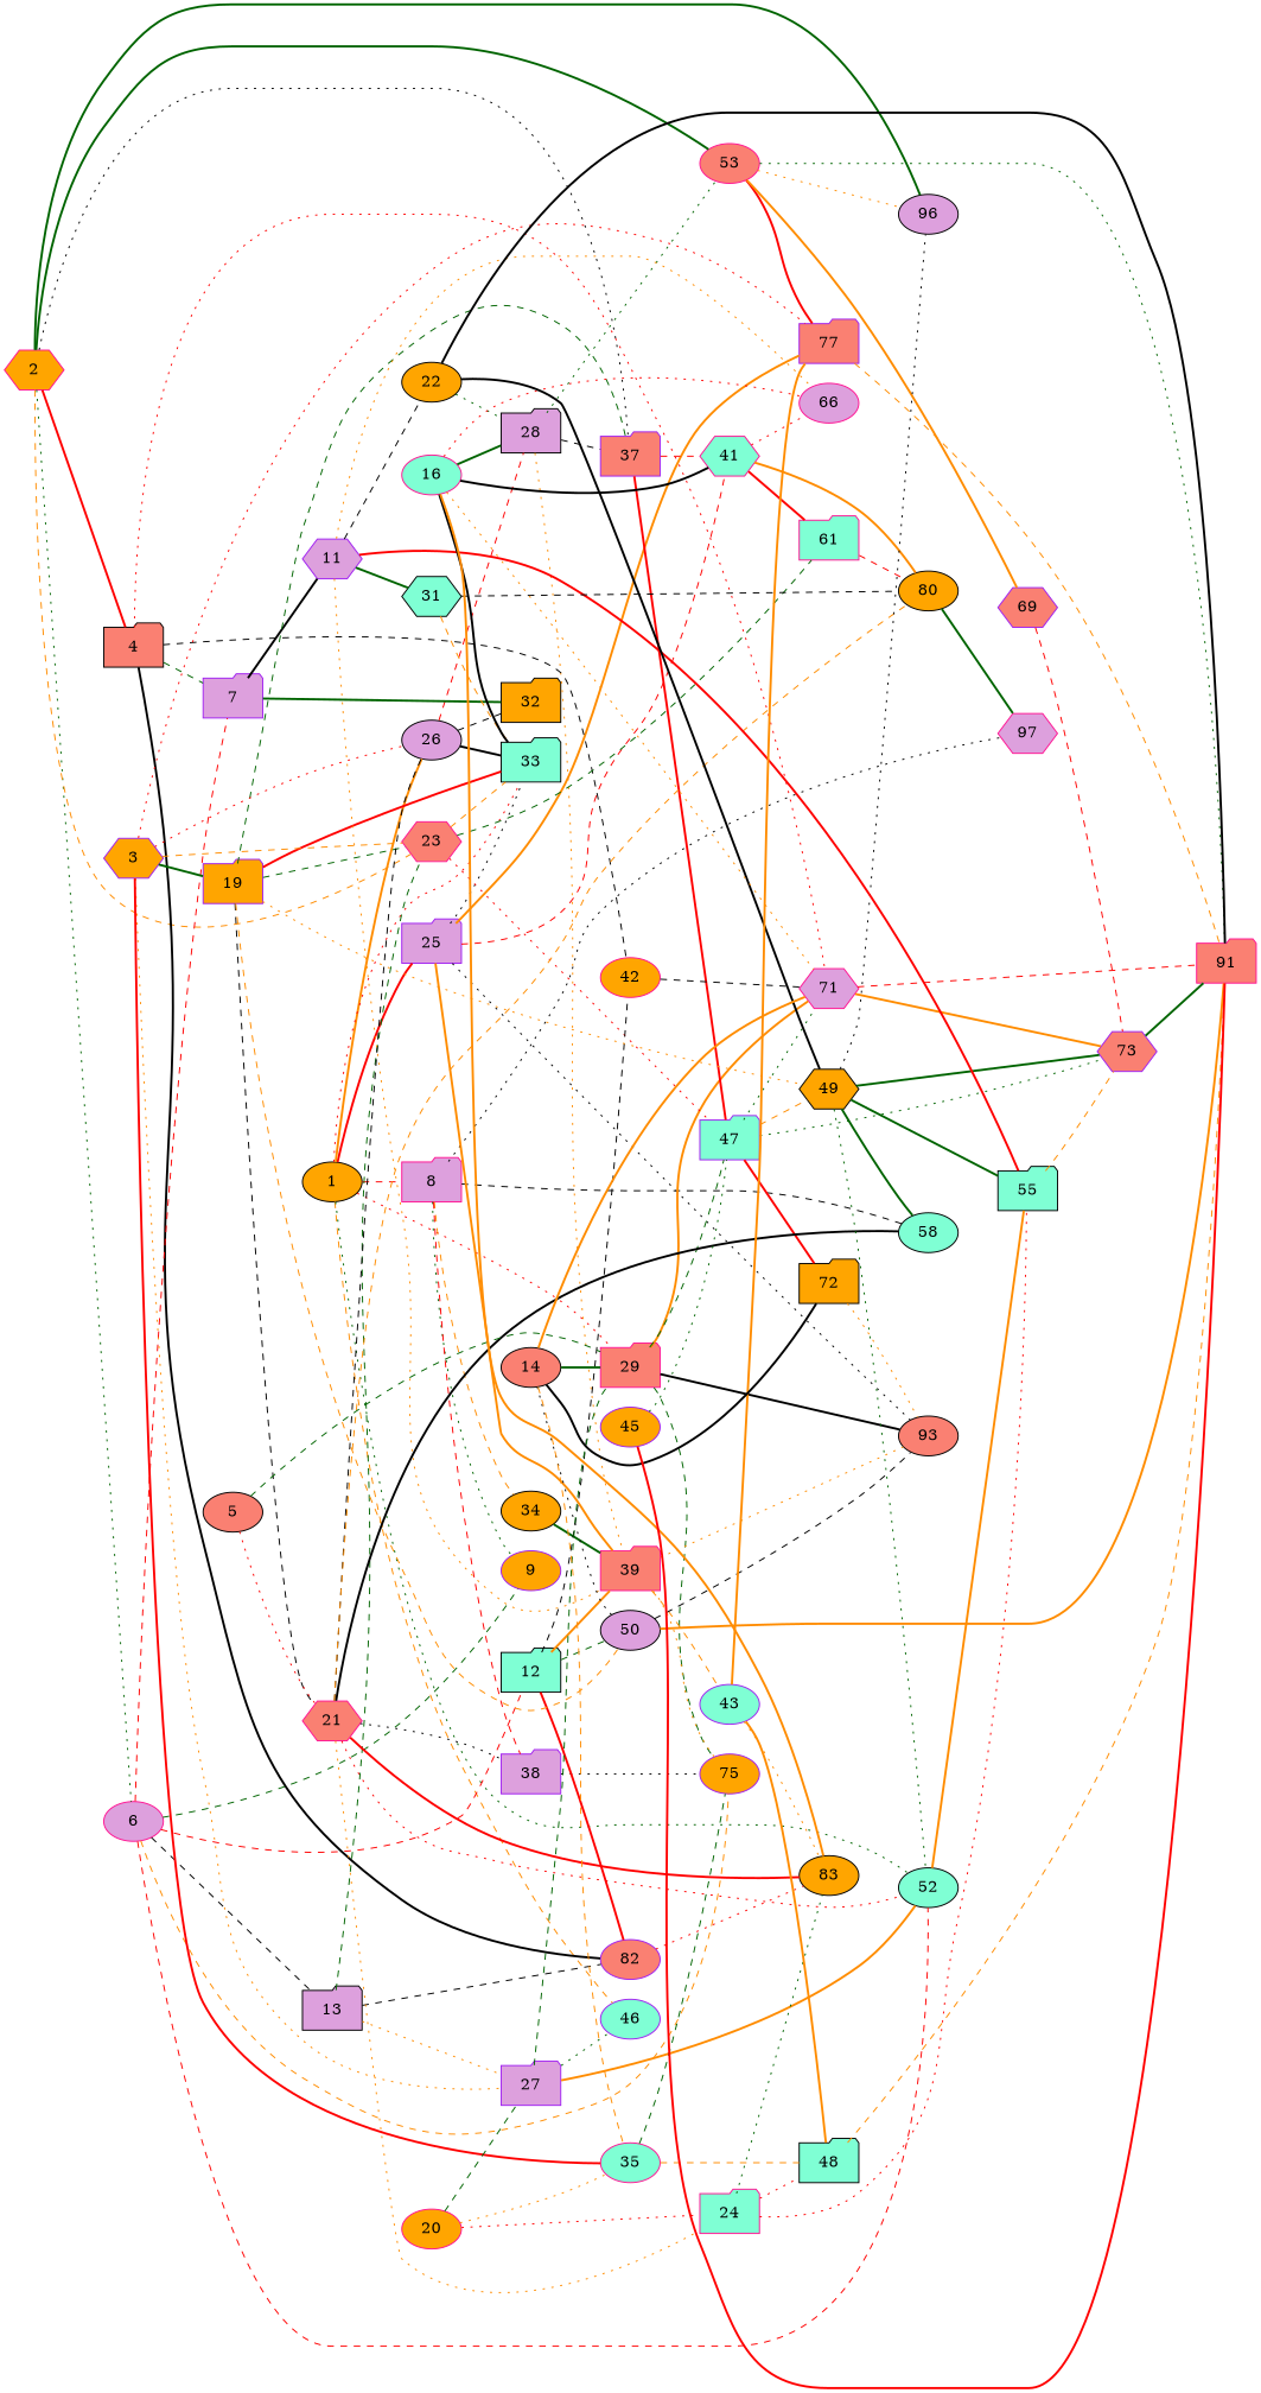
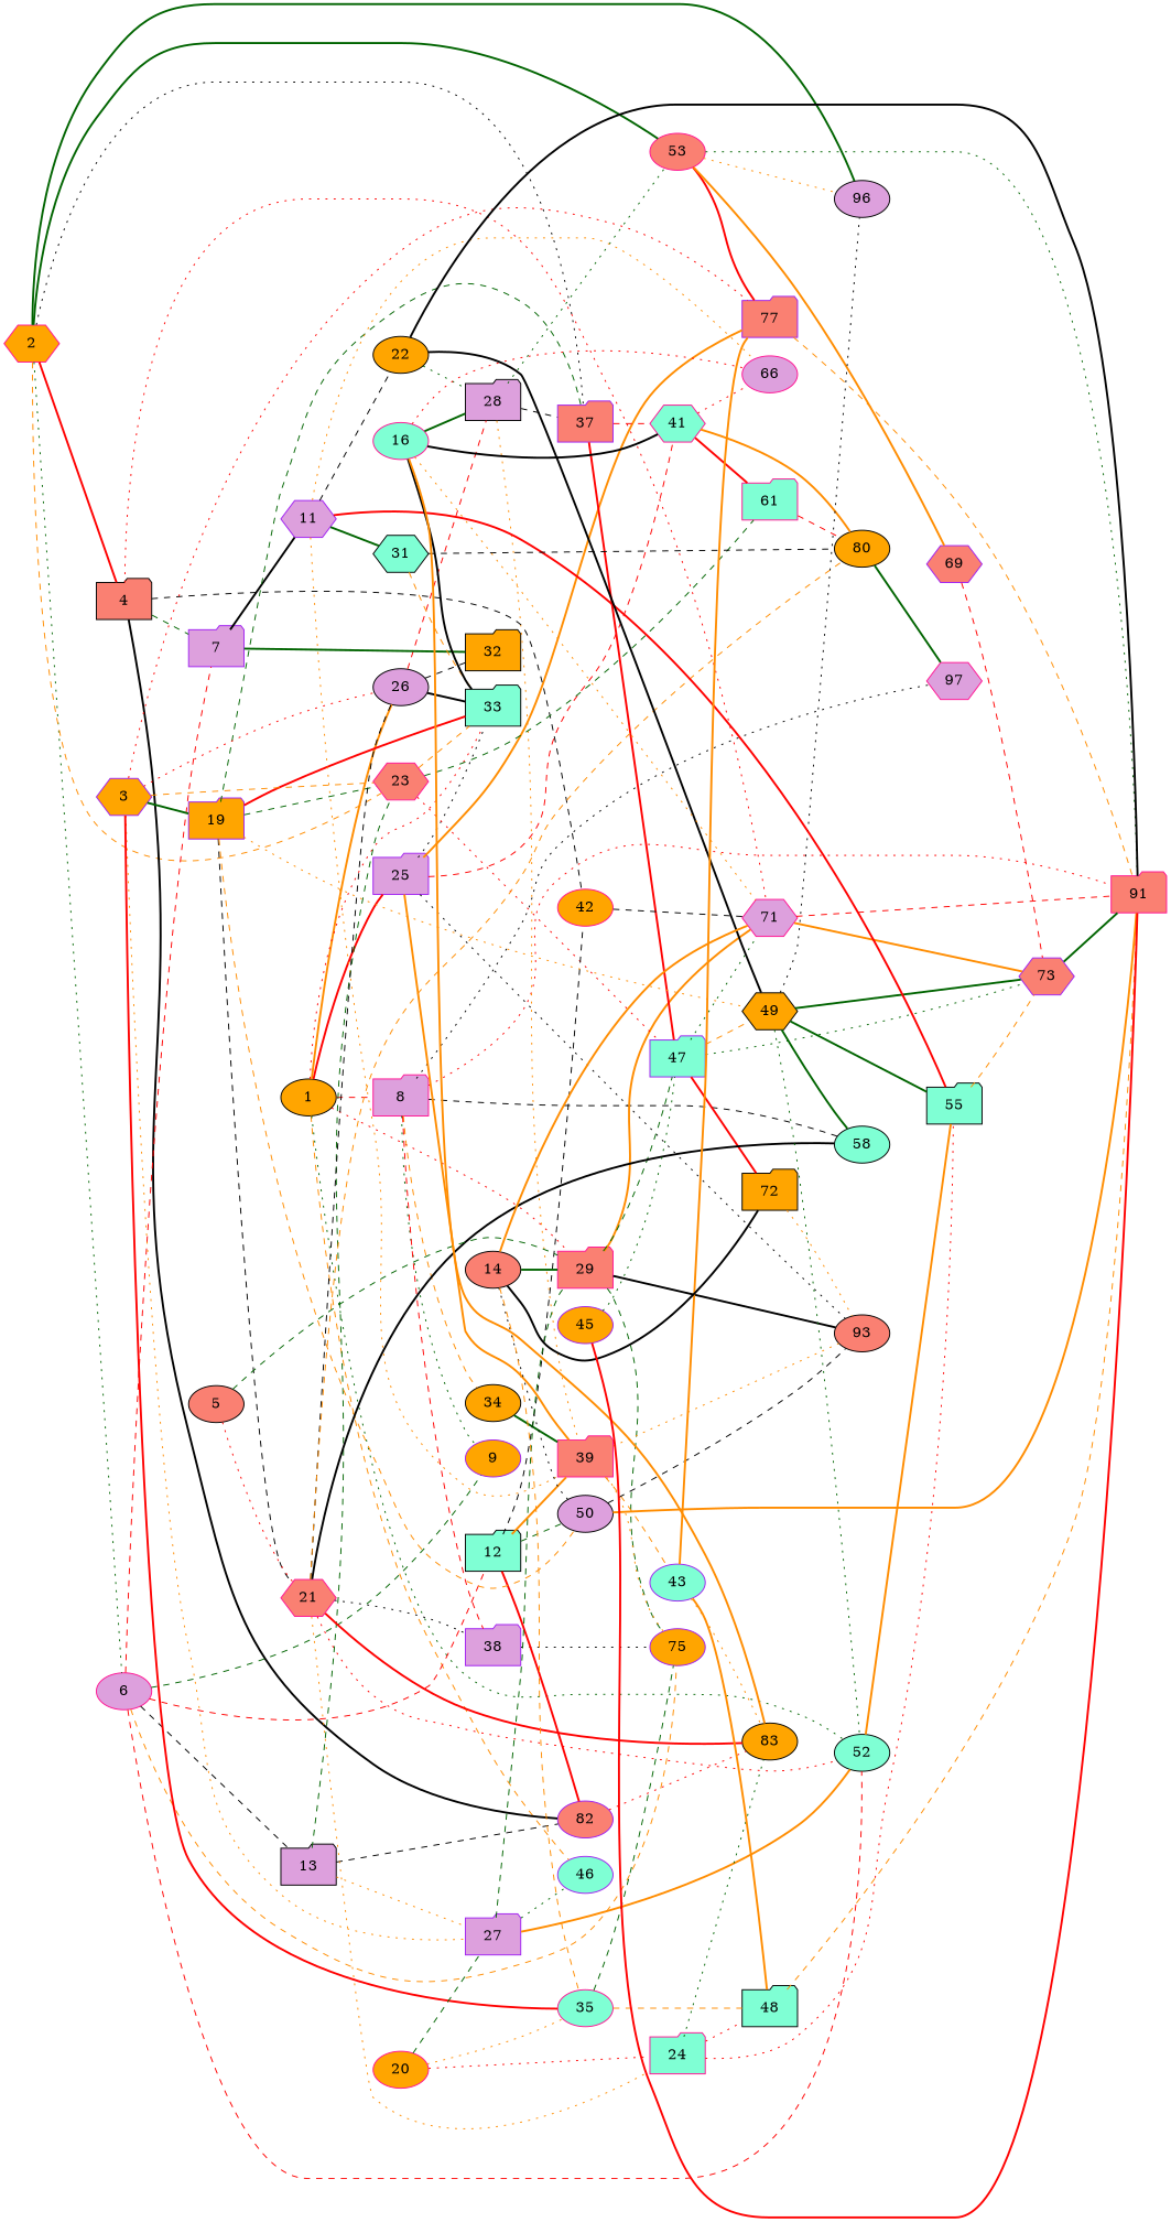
  graph {
    rankdir=LR
    node [color=black fillcolor=orange shape=ellipse style=filled]
    edge [color=darkorange style=dashed]
    1 [super="+64"]
    8 [color=deeppink fillcolor=plum shape=folder super="+15"]
    25 [color=purple fillcolor=plum shape=folder super="+40"]
    26 [fillcolor=plum super="+94"]
    29 [color=deeppink fillcolor=salmon shape=folder super="+67"]
    33 [fillcolor=aquamarine shape=folder super="+63"]
    46 [color=purple fillcolor=aquamarine]
    52 [fillcolor=aquamarine]
    9 [color=purple]
    34
    38 [color=purple fillcolor=plum shape=folder]
    58 [fillcolor=aquamarine]
    91 [color=deeppink fillcolor=salmon shape=folder super="+92"]
    97 [color=deeppink fillcolor=plum shape=hexagon]
    77 [color=purple fillcolor=salmon shape=folder super="+90"]
    39 [color=deeppink fillcolor=salmon shape=folder super="+86"]
    41 [color=deeppink fillcolor=aquamarine shape=hexagon super="+60"]
    93 [fillcolor=salmon]
    32 [shape=folder]
    28 [fillcolor=plum shape=folder super="+56"]
    71 [color=deeppink fillcolor=plum shape=hexagon super="+74"]
    75 [color=purple super="+79"]
    47 [color=purple fillcolor=aquamarine shape=folder super="+65"]
    55 [fillcolor=aquamarine shape=folder super="+57"]
    2 [color=deeppink shape=hexagon super="+10"]
    4 [fillcolor=salmon shape=folder super="+81"]
    6 [color=deeppink fillcolor=plum super="+17"]
    23 [color=deeppink fillcolor=salmon shape=hexagon super="+85"]
    37 [color=purple fillcolor=salmon shape=folder super="+78"]
    53 [color=deeppink fillcolor=salmon super="+87"]
    96 [fillcolor=plum]
    7 [color=purple fillcolor=plum shape=folder super="+30"]
    42 [color=deeppink]
    82 [color=purple fillcolor=salmon]
    12 [fillcolor=aquamarine shape=folder super="+44"]
    13 [fillcolor=plum shape=folder super="+62"]
    61 [color=deeppink fillcolor=aquamarine shape=folder]
    69 [color=purple fillcolor=salmon shape=hexagon]
    19 [color=purple shape=folder super="+89"]
    21 [color=deeppink fillcolor=salmon shape=hexagon super="+68"]
    50 [fillcolor=plum]
    49 [shape=hexagon super="+95"]
    3 [color=purple shape=hexagon]
    27 [color=purple fillcolor=plum shape=folder super="+76"]
    35 [color=deeppink fillcolor=aquamarine super="+54"]
    48 [fillcolor=aquamarine shape=folder super="+51"]
    11 [color=purple fillcolor=plum shape=hexagon super="+18"]
    73 [color=purple fillcolor=salmon shape=hexagon super="+88"]
    83
    24 [color=deeppink fillcolor=aquamarine shape=folder super="+36"]
    80
    5 [fillcolor=salmon]
    22
    31 [fillcolor=aquamarine shape=hexagon]
    66 [color=deeppink fillcolor=plum]
    43 [color=purple fillcolor=aquamarine super="+84"]
    14 [fillcolor=salmon super="+70"]
    72 [shape=folder]
    16 [color=deeppink fillcolor=aquamarine super="+59"]
    20 [color=deeppink]
    45 [color=purple]
    1 -- 8 [color=red]
    1 -- 25 [color=red style=bold]
    1 -- 26 [style=bold]
    1 -- 29 [color=red style=dotted]
    1 -- 33 [color=red style=dotted]
    1 -- 46
    1 -- 52 [color=darkgreen style=dotted]
    8 -- 9 [color=darkgreen style=dotted]
    8 -- 34
    8 -- 38 [color=red]
    8 -- 58 [color=black]
+   8 -- 91 [color=red style=dotted]
    8 -- 97 [color=black style=dotted]
    25 -- 33 [color=black style=dotted]
    25 -- 77 [style=bold]
    25 -- 39 [style=bold]
    25 -- 41 [color=red]
    25 -- 93 [color=black style=dotted]
    26 -- 33 [color=black style=bold]
    26 -- 32 [color=black]
    26 -- 28 [color=red]
    29 -- 93 [color=black style=bold]
    29 -- 71 [style=bold]
    29 -- 75 [color=darkgreen]
    29 -- 47 [color=darkgreen]
    52 -- 55 [style=bold]
    34 -- 39 [color=darkgreen style=bold]
    38 -- 75 [color=black style=dotted]
    77 -- 91
    39 -- 93 [style=dotted]
    39 -- 75 [style=dotted]
    39 -- 43
    41 -- 61 [color=red style=bold]
    41 -- 80 [style=bold]
    41 -- 66 [color=red style=dotted]
    28 -- 39 [style=dotted]
    28 -- 37 [color=black]
    28 -- 53 [color=darkgreen style=dotted]
    71 -- 91 [color=red]
    71 -- 73 [style=bold]
    47 -- 71 [color=darkgreen style=dotted]
    47 -- 49
    47 -- 73 [color=darkgreen style=dotted]
    47 -- 72 [color=red style=bold]
    55 -- 73
    2 -- 4 [color=red style=bold]
    2 -- 6 [color=darkgreen style=dotted]
    2 -- 23
    2 -- 37 [color=black style=dotted]
    2 -- 53 [color=darkgreen style=bold]
    2 -- 96 [color=darkgreen style=bold]
    4 -- 71 [color=red style=dotted]
    4 -- 7 [color=darkgreen]
    4 -- 42 [color=black]
    4 -- 82 [color=black style=bold]
    6 -- 52 [color=red]
    6 -- 9 [color=darkgreen]
    6 -- 75
    6 -- 7 [color=red weight=2]
    6 -- 12 [color=red]
    6 -- 13 [color=black]
    23 -- 33
    23 -- 47 [color=red style=dotted]
    23 -- 61 [color=darkgreen]
    37 -- 41 [color=red]
    37 -- 47 [color=red style=bold]
    53 -- 91 [color=darkgreen style=dotted]
    53 -- 77 [color=red style=bold]
    53 -- 96 [style=dotted]
    53 -- 69 [style=bold]
    7 -- 32 [color=darkgreen style=bold]
    7 -- 11 [color=black style=bold]
    42 -- 71 [color=black]
    82 -- 83 [color=red style=dotted]
    12 -- 39 [style=bold]
    12 -- 42 [color=black]
    12 -- 82 [color=red style=bold]
    12 -- 50 [color=darkgreen]
    13 -- 23 [color=darkgreen]
    13 -- 82 [color=black]
    13 -- 27 [style=dotted]
    61 -- 80 [color=red]
    69 -- 73 [color=red]
    19 -- 33 [color=red style=bold]
    19 -- 23 [color=darkgreen]
    19 -- 37 [color=darkgreen]
    19 -- 21 [color=black]
    19 -- 50
    19 -- 49 [style=dotted]
    21 -- 26 [color=black]
    21 -- 52 [color=red style=dotted]
    21 -- 38 [color=black style=dotted]
    21 -- 58 [color=black style=bold]
    21 -- 83 [color=red style=bold]
    21 -- 24 [style=dotted]
    21 -- 80
    50 -- 91 [style=bold]
    50 -- 93 [color=black]
    49 -- 52 [color=darkgreen style=dotted]
    49 -- 58 [color=darkgreen style=bold]
    49 -- 55 [color=darkgreen style=bold]
    49 -- 96 [color=black style=dotted]
    49 -- 73 [color=darkgreen style=bold]
    3 -- 26 [color=red style=dotted]
    3 -- 77 [color=red style=dotted]
    3 -- 23
    3 -- 19 [color=darkgreen style=bold]
    3 -- 27 [style=dotted]
    3 -- 35 [color=red style=bold]
    27 -- 29 [color=darkgreen weight=2]
    27 -- 46 [color=darkgreen style=dotted]
    27 -- 52 [style=bold]
    35 -- 75 [color=darkgreen]
    35 -- 48
    48 -- 91
    11 -- 39 [style=dotted]
    11 -- 55 [color=red style=bold]
    11 -- 22 [color=black]
    11 -- 31 [color=darkgreen style=bold]
    11 -- 66 [style=dotted]
    73 -- 91 [color=darkgreen style=bold]
    24 -- 55 [color=red style=dotted]
    24 -- 48 [color=red style=dotted weight=2]
    24 -- 83 [color=darkgreen style=dotted]
    80 -- 97 [color=darkgreen style=bold]
    5 -- 29 [color=darkgreen]
    5 -- 21 [color=red style=dotted]
    22 -- 91 [color=black style=bold]
    22 -- 28 [color=darkgreen style=dotted]
    22 -- 49 [color=black style=bold]
    31 -- 33
    31 -- 80 [color=black]
    43 -- 77 [style=bold]
    43 -- 48 [style=bold]
    43 -- 83 [style=dotted]
    14 -- 29 [color=darkgreen style=bold]
    14 -- 71 [style=bold]
    14 -- 50 [color=black style=dotted]
    14 -- 35
    14 -- 72 [color=black style=bold]
    72 -- 93 [style=dotted]
    16 -- 33 [color=black style=bold]
    16 -- 41 [color=black style=bold]
    16 -- 28 [color=darkgreen style=bold]
    16 -- 71 [style=dotted]
    16 -- 83 [style=bold]
    16 -- 66 [color=red style=dotted]
    20 -- 27 [color=darkgreen]
    20 -- 35 [style=dotted]
    20 -- 24 [color=red style=dotted]
    45 -- 91 [color=red style=bold]
    45 -- 47 [color=darkgreen style=dotted]
  }
